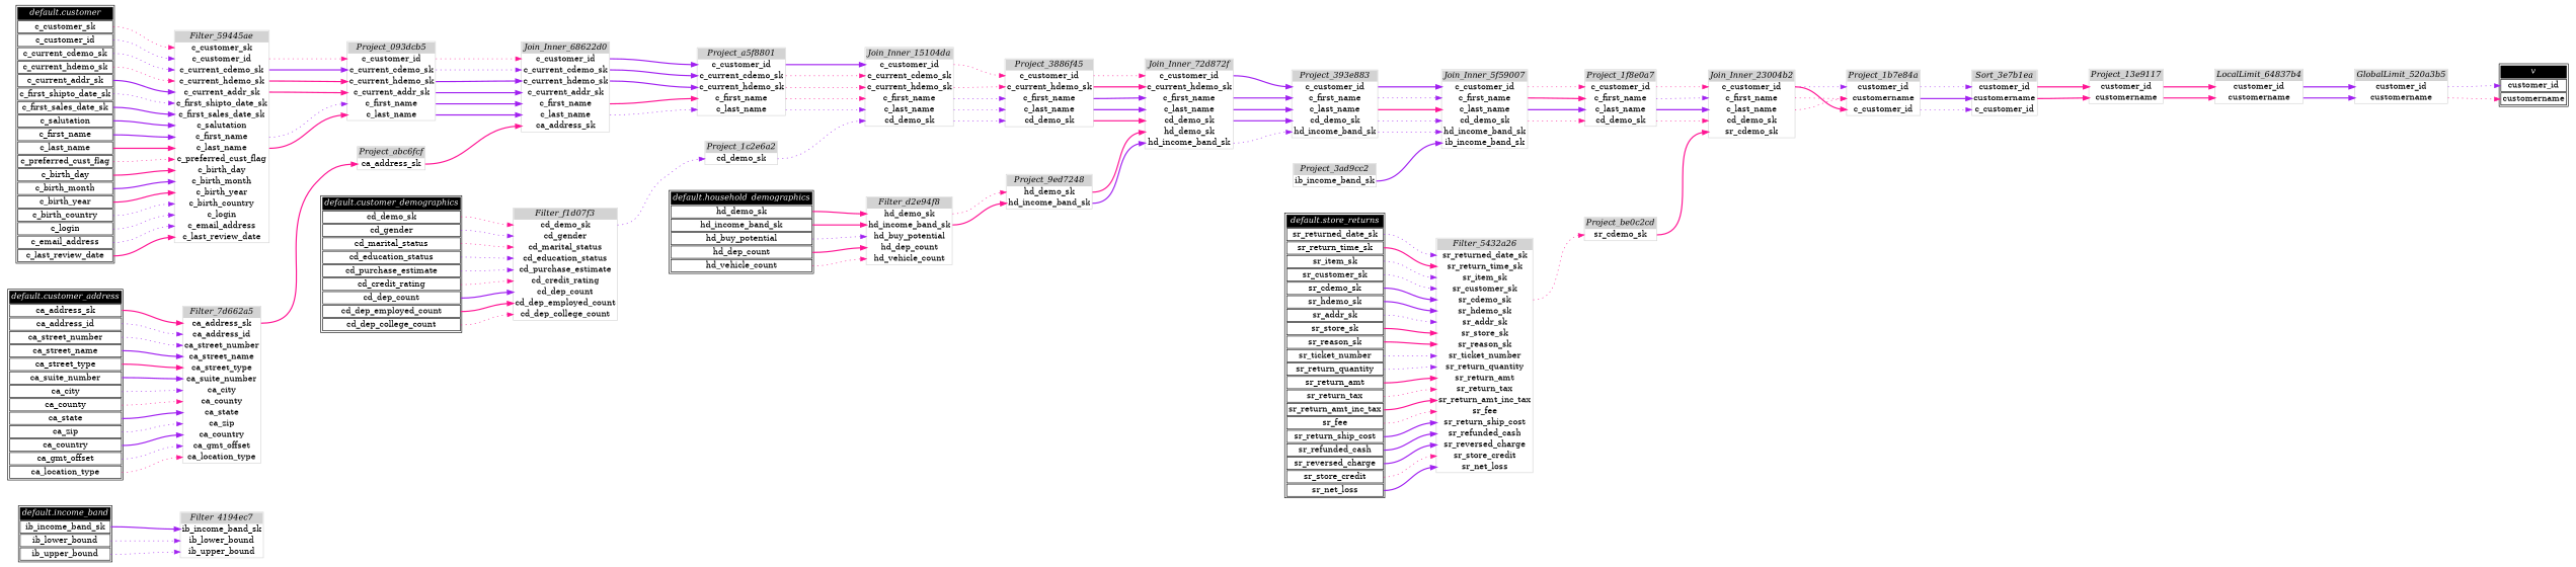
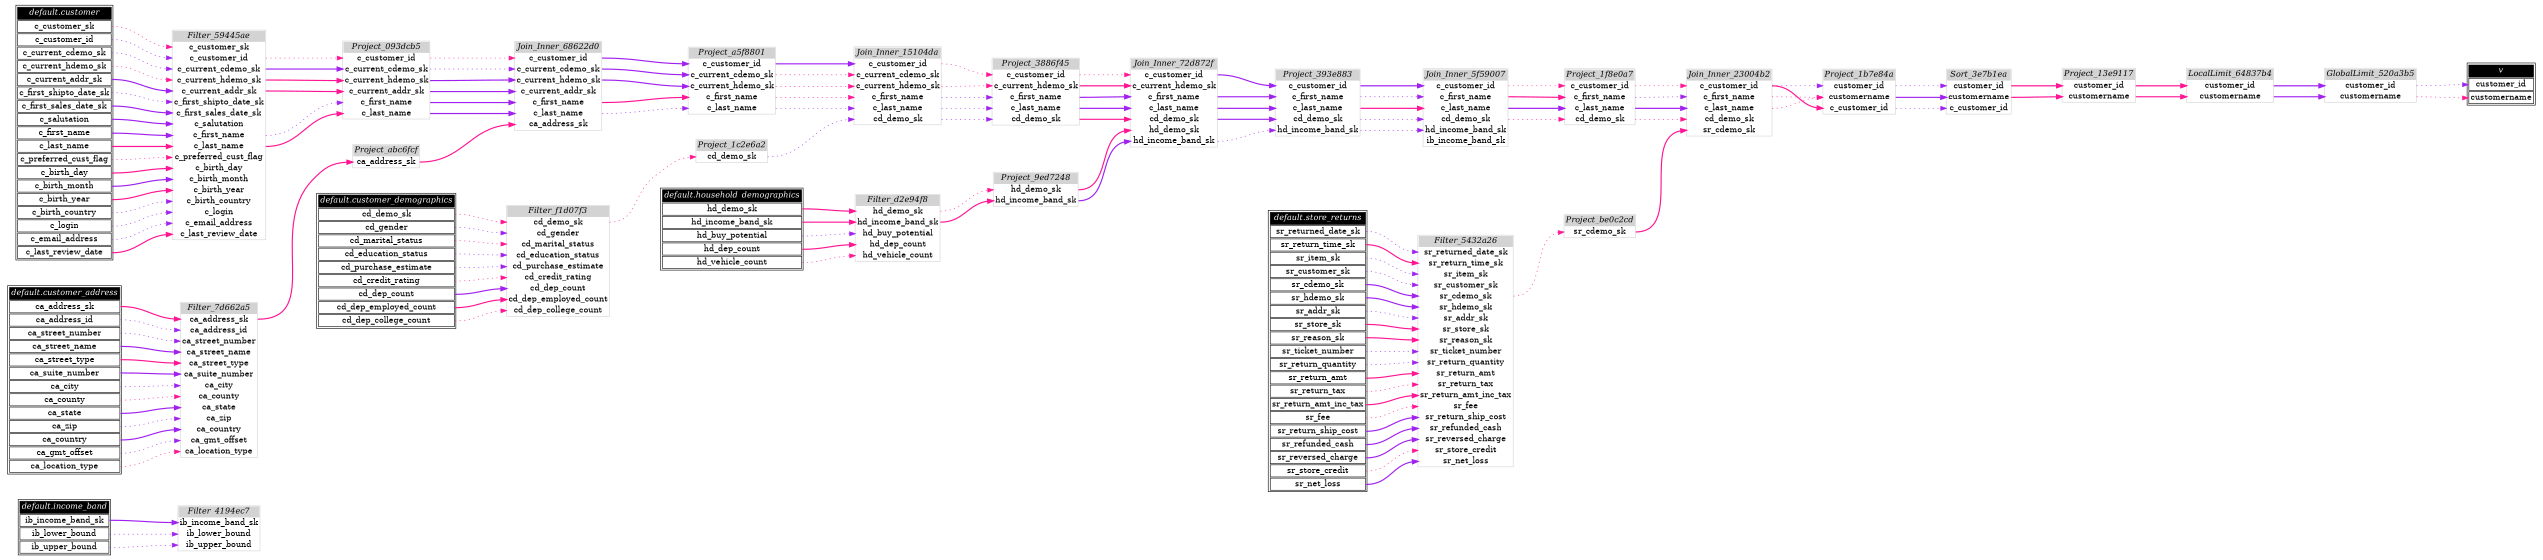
  digraph {
    fontname=Helvetica
    nodesep=0.5
    rankdir=LR
    ranksep=1
    node [shape=plaintext]
    edge [color=purple headport=0 style=bold tailport=0]
    n1 [label=< <table color="lightgray" border="1" cellborder="0" cellspacing="0">   <tr><td bgcolor="lightgray" port="nodeName"><i>Filter_4194ec7</i></td></tr>   <tr><td port="0">ib_income_band_sk</td></tr> <tr><td port="1">ib_lower_bound</td></tr> <tr><td port="2">ib_upper_bound</td></tr> </table>>]
-   n2 [label=< <table color="lightgray" border="1" cellborder="0" cellspacing="0">   <tr><td bgcolor="lightgray" port="nodeName"><i>Project_3ad9cc2</i></td></tr>   <tr><td port="0">ib_income_band_sk</td></tr> </table>>]
    n3 [label=< <table color="lightgray" border="1" cellborder="0" cellspacing="0">   <tr><td bgcolor="lightgray" port="nodeName"><i>Join_Inner_5f59007</i></td></tr>   <tr><td port="0">c_customer_id</td></tr> <tr><td port="1">c_first_name</td></tr> <tr><td port="2">c_last_name</td></tr> <tr><td port="3">cd_demo_sk</td></tr> <tr><td port="4">hd_income_band_sk</td></tr> <tr><td port="5">ib_income_band_sk</td></tr> </table>>]
    n4 [label=< <table color="lightgray" border="1" cellborder="0" cellspacing="0">   <tr><td bgcolor="lightgray" port="nodeName"><i>Filter_5432a26</i></td></tr>   <tr><td port="0">sr_returned_date_sk</td></tr> <tr><td port="1">sr_return_time_sk</td></tr> <tr><td port="2">sr_item_sk</td></tr> <tr><td port="3">sr_customer_sk</td></tr> <tr><td port="4">sr_cdemo_sk</td></tr> <tr><td port="5">sr_hdemo_sk</td></tr> <tr><td port="6">sr_addr_sk</td></tr> <tr><td port="7">sr_store_sk</td></tr> <tr><td port="8">sr_reason_sk</td></tr> <tr><td port="9">sr_ticket_number</td></tr> <tr><td port="10">sr_return_quantity</td></tr> <tr><td port="11">sr_return_amt</td></tr> <tr><td port="12">sr_return_tax</td></tr> <tr><td port="13">sr_return_amt_inc_tax</td></tr> <tr><td port="14">sr_fee</td></tr> <tr><td port="15">sr_return_ship_cost</td></tr> <tr><td port="16">sr_refunded_cash</td></tr> <tr><td port="17">sr_reversed_charge</td></tr> <tr><td port="18">sr_store_credit</td></tr> <tr><td port="19">sr_net_loss</td></tr> </table>>]
    n5 [label=< <table color="lightgray" border="1" cellborder="0" cellspacing="0">   <tr><td bgcolor="lightgray" port="nodeName"><i>Project_be0c2cd</i></td></tr>   <tr><td port="0">sr_cdemo_sk</td></tr> </table>>]
    n6 [label=< <table color="lightgray" border="1" cellborder="0" cellspacing="0">   <tr><td bgcolor="lightgray" port="nodeName"><i>Join_Inner_23004b2</i></td></tr>   <tr><td port="0">c_customer_id</td></tr> <tr><td port="1">c_first_name</td></tr> <tr><td port="2">c_last_name</td></tr> <tr><td port="3">cd_demo_sk</td></tr> <tr><td port="4">sr_cdemo_sk</td></tr> </table>>]
    n7 [label=< <table color="lightgray" border="1" cellborder="0" cellspacing="0">   <tr><td bgcolor="lightgray" port="nodeName"><i>Filter_59445ae</i></td></tr>   <tr><td port="0">c_customer_sk</td></tr> <tr><td port="1">c_customer_id</td></tr> <tr><td port="2">c_current_cdemo_sk</td></tr> <tr><td port="3">c_current_hdemo_sk</td></tr> <tr><td port="4">c_current_addr_sk</td></tr> <tr><td port="5">c_first_shipto_date_sk</td></tr> <tr><td port="6">c_first_sales_date_sk</td></tr> <tr><td port="7">c_salutation</td></tr> <tr><td port="8">c_first_name</td></tr> <tr><td port="9">c_last_name</td></tr> <tr><td port="10">c_preferred_cust_flag</td></tr> <tr><td port="11">c_birth_day</td></tr> <tr><td port="12">c_birth_month</td></tr> <tr><td port="13">c_birth_year</td></tr> <tr><td port="14">c_birth_country</td></tr> <tr><td port="15">c_login</td></tr> <tr><td port="16">c_email_address</td></tr> <tr><td port="17">c_last_review_date</td></tr> </table>>]
    n8 [label=< <table color="lightgray" border="1" cellborder="0" cellspacing="0">   <tr><td bgcolor="lightgray" port="nodeName"><i>Project_093dcb5</i></td></tr>   <tr><td port="0">c_customer_id</td></tr> <tr><td port="1">c_current_cdemo_sk</td></tr> <tr><td port="2">c_current_hdemo_sk</td></tr> <tr><td port="3">c_current_addr_sk</td></tr> <tr><td port="4">c_first_name</td></tr> <tr><td port="5">c_last_name</td></tr> </table>>]
    n9 [label=< <table color="lightgray" border="1" cellborder="0" cellspacing="0">   <tr><td bgcolor="lightgray" port="nodeName"><i>Join_Inner_68622d0</i></td></tr>   <tr><td port="0">c_customer_id</td></tr> <tr><td port="1">c_current_cdemo_sk</td></tr> <tr><td port="2">c_current_hdemo_sk</td></tr> <tr><td port="3">c_current_addr_sk</td></tr> <tr><td port="4">c_first_name</td></tr> <tr><td port="5">c_last_name</td></tr> <tr><td port="6">ca_address_sk</td></tr> </table>>]
    n10 [label=< <table color="lightgray" border="1" cellborder="0" cellspacing="0">   <tr><td bgcolor="lightgray" port="nodeName"><i>Filter_7d662a5</i></td></tr>   <tr><td port="0">ca_address_sk</td></tr> <tr><td port="1">ca_address_id</td></tr> <tr><td port="2">ca_street_number</td></tr> <tr><td port="3">ca_street_name</td></tr> <tr><td port="4">ca_street_type</td></tr> <tr><td port="5">ca_suite_number</td></tr> <tr><td port="6">ca_city</td></tr> <tr><td port="7">ca_county</td></tr> <tr><td port="8">ca_state</td></tr> <tr><td port="9">ca_zip</td></tr> <tr><td port="10">ca_country</td></tr> <tr><td port="11">ca_gmt_offset</td></tr> <tr><td port="12">ca_location_type</td></tr> </table>>]
    n11 [label=< <table color="lightgray" border="1" cellborder="0" cellspacing="0">   <tr><td bgcolor="lightgray" port="nodeName"><i>Project_abc6fcf</i></td></tr>   <tr><td port="0">ca_address_sk</td></tr> </table>>]
    n12 [label=< <table color="lightgray" border="1" cellborder="0" cellspacing="0">   <tr><td bgcolor="lightgray" port="nodeName"><i>Filter_d2e94f8</i></td></tr>   <tr><td port="0">hd_demo_sk</td></tr> <tr><td port="1">hd_income_band_sk</td></tr> <tr><td port="2">hd_buy_potential</td></tr> <tr><td port="3">hd_dep_count</td></tr> <tr><td port="4">hd_vehicle_count</td></tr> </table>>]
    n13 [label=< <table color="lightgray" border="1" cellborder="0" cellspacing="0">   <tr><td bgcolor="lightgray" port="nodeName"><i>Project_9ed7248</i></td></tr>   <tr><td port="0">hd_demo_sk</td></tr> <tr><td port="1">hd_income_band_sk</td></tr> </table>>]
    n14 [label=< <table color="lightgray" border="1" cellborder="0" cellspacing="0">   <tr><td bgcolor="lightgray" port="nodeName"><i>Join_Inner_72d872f</i></td></tr>   <tr><td port="0">c_customer_id</td></tr> <tr><td port="1">c_current_hdemo_sk</td></tr> <tr><td port="2">c_first_name</td></tr> <tr><td port="3">c_last_name</td></tr> <tr><td port="4">cd_demo_sk</td></tr> <tr><td port="5">hd_demo_sk</td></tr> <tr><td port="6">hd_income_band_sk</td></tr> </table>>]
    n15 [label=< <table color="lightgray" border="1" cellborder="0" cellspacing="0">   <tr><td bgcolor="lightgray" port="nodeName"><i>Filter_f1d07f3</i></td></tr>   <tr><td port="0">cd_demo_sk</td></tr> <tr><td port="1">cd_gender</td></tr> <tr><td port="2">cd_marital_status</td></tr> <tr><td port="3">cd_education_status</td></tr> <tr><td port="4">cd_purchase_estimate</td></tr> <tr><td port="5">cd_credit_rating</td></tr> <tr><td port="6">cd_dep_count</td></tr> <tr><td port="7">cd_dep_employed_count</td></tr> <tr><td port="8">cd_dep_college_count</td></tr> </table>>]
    n16 [label=< <table color="lightgray" border="1" cellborder="0" cellspacing="0">   <tr><td bgcolor="lightgray" port="nodeName"><i>Project_1c2e6a2</i></td></tr>   <tr><td port="0">cd_demo_sk</td></tr> </table>>]
    n17 [label=< <table color="lightgray" border="1" cellborder="0" cellspacing="0">   <tr><td bgcolor="lightgray" port="nodeName"><i>Join_Inner_15104da</i></td></tr>   <tr><td port="0">c_customer_id</td></tr> <tr><td port="1">c_current_cdemo_sk</td></tr> <tr><td port="2">c_current_hdemo_sk</td></tr> <tr><td port="3">c_first_name</td></tr> <tr><td port="4">c_last_name</td></tr> <tr><td port="5">cd_demo_sk</td></tr> </table>>]
    n18 [label=< <table color="lightgray" border="1" cellborder="0" cellspacing="0">   <tr><td bgcolor="lightgray" port="nodeName"><i>GlobalLimit_520a3b5</i></td></tr>   <tr><td port="0">customer_id</td></tr> <tr><td port="1">customername</td></tr> </table>>]
    n19 [color=black label=< <table>   <tr><td bgcolor="black" port="nodeName"><i><font color="white">v</font></i></td></tr>   <tr><td port="0">customer_id</td></tr> <tr><td port="1">customername</td></tr> </table>>]
    n20 [label=< <table color="lightgray" border="1" cellborder="0" cellspacing="0">   <tr><td bgcolor="lightgray" port="nodeName"><i>Project_3886f45</i></td></tr>   <tr><td port="0">c_customer_id</td></tr> <tr><td port="1">c_current_hdemo_sk</td></tr> <tr><td port="2">c_first_name</td></tr> <tr><td port="3">c_last_name</td></tr> <tr><td port="4">cd_demo_sk</td></tr> </table>>]
    n21 [label=< <table color="lightgray" border="1" cellborder="0" cellspacing="0">   <tr><td bgcolor="lightgray" port="nodeName"><i>Project_1b7e84a</i></td></tr>   <tr><td port="0">customer_id</td></tr> <tr><td port="1">customername</td></tr> <tr><td port="2">c_customer_id</td></tr> </table>>]
    n22 [label=< <table color="lightgray" border="1" cellborder="0" cellspacing="0">   <tr><td bgcolor="lightgray" port="nodeName"><i>Sort_3e7b1ea</i></td></tr>   <tr><td port="0">customer_id</td></tr> <tr><td port="1">customername</td></tr> <tr><td port="2">c_customer_id</td></tr> </table>>]
    n23 [label=< <table color="lightgray" border="1" cellborder="0" cellspacing="0">   <tr><td bgcolor="lightgray" port="nodeName"><i>Project_1f8e0a7</i></td></tr>   <tr><td port="0">c_customer_id</td></tr> <tr><td port="1">c_first_name</td></tr> <tr><td port="2">c_last_name</td></tr> <tr><td port="3">cd_demo_sk</td></tr> </table>>]
    n24 [label=< <table color="lightgray" border="1" cellborder="0" cellspacing="0">   <tr><td bgcolor="lightgray" port="nodeName"><i>Project_a5f8801</i></td></tr>   <tr><td port="0">c_customer_id</td></tr> <tr><td port="1">c_current_cdemo_sk</td></tr> <tr><td port="2">c_current_hdemo_sk</td></tr> <tr><td port="3">c_first_name</td></tr> <tr><td port="4">c_last_name</td></tr> </table>>]
    n25 [label=< <table color="lightgray" border="1" cellborder="0" cellspacing="0">   <tr><td bgcolor="lightgray" port="nodeName"><i>Project_393e883</i></td></tr>   <tr><td port="0">c_customer_id</td></tr> <tr><td port="1">c_first_name</td></tr> <tr><td port="2">c_last_name</td></tr> <tr><td port="3">cd_demo_sk</td></tr> <tr><td port="4">hd_income_band_sk</td></tr> </table>>]
    n26 [label=< <table color="lightgray" border="1" cellborder="0" cellspacing="0">   <tr><td bgcolor="lightgray" port="nodeName"><i>LocalLimit_64837b4</i></td></tr>   <tr><td port="0">customer_id</td></tr> <tr><td port="1">customername</td></tr> </table>>]
    n27 [label=< <table color="lightgray" border="1" cellborder="0" cellspacing="0">   <tr><td bgcolor="lightgray" port="nodeName"><i>Project_13e9117</i></td></tr>   <tr><td port="0">customer_id</td></tr> <tr><td port="1">customername</td></tr> </table>>]
    n28 [color=black label=< <table>   <tr><td bgcolor="black" port="nodeName"><i><font color="white">default.customer</font></i></td></tr>   <tr><td port="0">c_customer_sk</td></tr> <tr><td port="1">c_customer_id</td></tr> <tr><td port="2">c_current_cdemo_sk</td></tr> <tr><td port="3">c_current_hdemo_sk</td></tr> <tr><td port="4">c_current_addr_sk</td></tr> <tr><td port="5">c_first_shipto_date_sk</td></tr> <tr><td port="6">c_first_sales_date_sk</td></tr> <tr><td port="7">c_salutation</td></tr> <tr><td port="8">c_first_name</td></tr> <tr><td port="9">c_last_name</td></tr> <tr><td port="10">c_preferred_cust_flag</td></tr> <tr><td port="11">c_birth_day</td></tr> <tr><td port="12">c_birth_month</td></tr> <tr><td port="13">c_birth_year</td></tr> <tr><td port="14">c_birth_country</td></tr> <tr><td port="15">c_login</td></tr> <tr><td port="16">c_email_address</td></tr> <tr><td port="17">c_last_review_date</td></tr> </table>>]
    n29 [color=black label=< <table>   <tr><td bgcolor="black" port="nodeName"><i><font color="white">default.customer_address</font></i></td></tr>   <tr><td port="0">ca_address_sk</td></tr> <tr><td port="1">ca_address_id</td></tr> <tr><td port="2">ca_street_number</td></tr> <tr><td port="3">ca_street_name</td></tr> <tr><td port="4">ca_street_type</td></tr> <tr><td port="5">ca_suite_number</td></tr> <tr><td port="6">ca_city</td></tr> <tr><td port="7">ca_county</td></tr> <tr><td port="8">ca_state</td></tr> <tr><td port="9">ca_zip</td></tr> <tr><td port="10">ca_country</td></tr> <tr><td port="11">ca_gmt_offset</td></tr> <tr><td port="12">ca_location_type</td></tr> </table>>]
    n30 [color=black label=< <table>   <tr><td bgcolor="black" port="nodeName"><i><font color="white">default.customer_demographics</font></i></td></tr>   <tr><td port="0">cd_demo_sk</td></tr> <tr><td port="1">cd_gender</td></tr> <tr><td port="2">cd_marital_status</td></tr> <tr><td port="3">cd_education_status</td></tr> <tr><td port="4">cd_purchase_estimate</td></tr> <tr><td port="5">cd_credit_rating</td></tr> <tr><td port="6">cd_dep_count</td></tr> <tr><td port="7">cd_dep_employed_count</td></tr> <tr><td port="8">cd_dep_college_count</td></tr> </table>>]
    n31 [color=black label=< <table>   <tr><td bgcolor="black" port="nodeName"><i><font color="white">default.household_demographics</font></i></td></tr>   <tr><td port="0">hd_demo_sk</td></tr> <tr><td port="1">hd_income_band_sk</td></tr> <tr><td port="2">hd_buy_potential</td></tr> <tr><td port="3">hd_dep_count</td></tr> <tr><td port="4">hd_vehicle_count</td></tr> </table>>]
    n32 [color=black label=< <table>   <tr><td bgcolor="black" port="nodeName"><i><font color="white">default.income_band</font></i></td></tr>   <tr><td port="0">ib_income_band_sk</td></tr> <tr><td port="1">ib_lower_bound</td></tr> <tr><td port="2">ib_upper_bound</td></tr> </table>>]
    n33 [color=black label=< <table>   <tr><td bgcolor="black" port="nodeName"><i><font color="white">default.store_returns</font></i></td></tr>   <tr><td port="0">sr_returned_date_sk</td></tr> <tr><td port="1">sr_return_time_sk</td></tr> <tr><td port="2">sr_item_sk</td></tr> <tr><td port="3">sr_customer_sk</td></tr> <tr><td port="4">sr_cdemo_sk</td></tr> <tr><td port="5">sr_hdemo_sk</td></tr> <tr><td port="6">sr_addr_sk</td></tr> <tr><td port="7">sr_store_sk</td></tr> <tr><td port="8">sr_reason_sk</td></tr> <tr><td port="9">sr_ticket_number</td></tr> <tr><td port="10">sr_return_quantity</td></tr> <tr><td port="11">sr_return_amt</td></tr> <tr><td port="12">sr_return_tax</td></tr> <tr><td port="13">sr_return_amt_inc_tax</td></tr> <tr><td port="14">sr_fee</td></tr> <tr><td port="15">sr_return_ship_cost</td></tr> <tr><td port="16">sr_refunded_cash</td></tr> <tr><td port="17">sr_reversed_charge</td></tr> <tr><td port="18">sr_store_credit</td></tr> <tr><td port="19">sr_net_loss</td></tr> </table>>]
-   n2 -> n3 [headport=5]
    n3 -> n23 [color=deeppink style=dotted]
    n3 -> n23 [color=deeppink headport=1 tailport=1]
    n3 -> n23 [headport=2 tailport=2]
    n3 -> n23 [color=deeppink headport=3 style=dotted tailport=3]
    n4 -> n5 [color=deeppink style=dotted tailport=4]
    n5 -> n6 [color=deeppink headport=4]
    n6 -> n21 [style=dotted]
    n6 -> n21 [color=deeppink headport=2]
    n6 -> n21 [color=deeppink headport=1 style=dotted tailport=1]
    n6 -> n21 [color=deeppink headport=1 style=dotted tailport=2]
    n7 -> n8 [color=deeppink style=dotted tailport=1]
    n7 -> n8 [headport=1 tailport=2]
    n7 -> n8 [color=deeppink headport=2 tailport=3]
    n7 -> n8 [color=deeppink headport=3 tailport=4]
    n7 -> n8 [headport=4 style=dotted tailport=8]
    n7 -> n8 [color=deeppink headport=5 tailport=9]
    n8 -> n9 [color=deeppink style=dotted]
    n8 -> n9 [headport=1 style=dotted tailport=1]
    n8 -> n9 [headport=2 tailport=2]
    n8 -> n9 [headport=3 tailport=3]
    n8 -> n9 [headport=4 tailport=4]
    n8 -> n9 [headport=5 tailport=5]
    n9 -> n24
    n9 -> n24 [headport=1 tailport=1]
    n9 -> n24 [headport=2 tailport=2]
    n9 -> n24 [color=deeppink headport=3 tailport=4]
    n9 -> n24 [headport=4 style=dotted tailport=5]
    n10 -> n11 [color=deeppink]
    n11 -> n9 [color=deeppink headport=6]
    n12 -> n13 [color=deeppink style=dotted]
    n12 -> n13 [color=deeppink headport=1 tailport=1]
    n13 -> n14 [color=deeppink headport=5]
    n13 -> n14 [headport=6 tailport=1]
    n14 -> n25
    n14 -> n25 [headport=1 tailport=2]
    n14 -> n25 [headport=2 tailport=3]
    n14 -> n25 [headport=3 tailport=4]
    n14 -> n25 [headport=4 style=dotted tailport=6]
-   n15 -> n16 [style=dotted]
+   n15 -> n16 [color=deeppink style=dotted]
    n16 -> n17 [headport=5 style=dotted]
    n17 -> n20 [color=deeppink style=dotted]
    n17 -> n20 [color=deeppink headport=1 style=dotted tailport=2]
    n17 -> n20 [headport=2 style=dotted tailport=3]
    n17 -> n20 [headport=3 style=dotted tailport=4]
    n17 -> n20 [headport=4 style=dotted tailport=5]
    n18 -> n19 [style=dotted]
    n18 -> n19 [color=deeppink headport=1 style=dotted tailport=1]
    n20 -> n14 [color=deeppink style=dotted]
    n20 -> n14 [color=deeppink headport=1 tailport=1]
    n20 -> n14 [headport=2 tailport=2]
    n20 -> n14 [headport=3 tailport=3]
    n20 -> n14 [color=deeppink headport=4 tailport=4]
    n21 -> n22 [style=dotted]
    n21 -> n22 [headport=1 tailport=1]
    n21 -> n22 [headport=2 style=dotted tailport=2]
    n22 -> n27 [color=deeppink]
    n22 -> n27 [color=deeppink headport=1 tailport=1]
    n23 -> n6 [color=deeppink style=dotted]
    n23 -> n6 [headport=1 style=dotted tailport=1]
    n23 -> n6 [headport=2 tailport=2]
    n23 -> n6 [color=deeppink headport=3 style=dotted tailport=3]
    n24 -> n17
    n24 -> n17 [color=deeppink headport=1 style=dotted tailport=1]
    n24 -> n17 [color=deeppink headport=2 style=dotted tailport=2]
    n24 -> n17 [color=deeppink headport=3 style=dotted tailport=3]
    n24 -> n17 [headport=4 style=dotted tailport=4]
    n25 -> n3
    n25 -> n3 [headport=1 style=dotted tailport=1]
    n25 -> n3 [color=deeppink headport=2 tailport=2]
    n25 -> n3 [headport=3 style=dotted tailport=3]
    n25 -> n3 [headport=4 style=dotted tailport=4]
    n26 -> n18
    n26 -> n18 [headport=1 tailport=1]
    n27 -> n26 [color=deeppink]
    n27 -> n26 [color=deeppink headport=1 tailport=1]
    n28 -> n7 [color=deeppink style=dotted]
    n28 -> n7 [headport=1 style=dotted tailport=1]
    n28 -> n7 [color=deeppink headport=10 style=dotted tailport=10]
    n28 -> n7 [color=deeppink headport=11 tailport=11]
    n28 -> n7 [headport=12 tailport=12]
    n28 -> n7 [color=deeppink headport=13 tailport=13]
    n28 -> n7 [headport=14 style=dotted tailport=14]
    n28 -> n7 [headport=15 style=dotted tailport=15]
    n28 -> n7 [headport=16 style=dotted tailport=16]
    n28 -> n7 [color=deeppink headport=17 tailport=17]
    n28 -> n7 [headport=2 style=dotted tailport=2]
    n28 -> n7 [color=deeppink headport=3 style=dotted tailport=3]
    n28 -> n7 [headport=4 tailport=4]
    n28 -> n7 [headport=5 style=dotted tailport=5]
    n28 -> n7 [headport=6 tailport=6]
    n28 -> n7 [headport=7 tailport=7]
    n28 -> n7 [headport=8 tailport=8]
    n28 -> n7 [color=deeppink headport=9 tailport=9]
    n29 -> n10 [color=deeppink]
    n29 -> n10 [headport=1 style=dotted tailport=1]
    n29 -> n10 [headport=10 tailport=10]
    n29 -> n10 [headport=11 style=dotted tailport=11]
    n29 -> n10 [color=deeppink headport=12 style=dotted tailport=12]
    n29 -> n10 [headport=2 style=dotted tailport=2]
    n29 -> n10 [headport=3 tailport=3]
    n29 -> n10 [color=deeppink headport=4 tailport=4]
    n29 -> n10 [headport=5 tailport=5]
    n29 -> n10 [headport=6 style=dotted tailport=6]
    n29 -> n10 [color=deeppink headport=7 style=dotted tailport=7]
    n29 -> n10 [headport=8 tailport=8]
    n29 -> n10 [headport=9 style=dotted tailport=9]
    n30 -> n15 [color=deeppink style=dotted]
    n30 -> n15 [headport=1 style=dotted tailport=1]
    n30 -> n15 [color=deeppink headport=2 style=dotted tailport=2]
    n30 -> n15 [headport=3 style=dotted tailport=3]
    n30 -> n15 [headport=4 style=dotted tailport=4]
    n30 -> n15 [color=deeppink headport=5 style=dotted tailport=5]
    n30 -> n15 [headport=6 tailport=6]
    n30 -> n15 [color=deeppink headport=7 tailport=7]
    n30 -> n15 [color=deeppink headport=8 style=dotted tailport=8]
    n31 -> n12 [color=deeppink]
    n31 -> n12 [color=deeppink headport=1 tailport=1]
    n31 -> n12 [headport=2 style=dotted tailport=2]
    n31 -> n12 [color=deeppink headport=3 tailport=3]
    n31 -> n12 [color=deeppink headport=4 style=dotted tailport=4]
    n32 -> n1
    n32 -> n1 [headport=1 style=dotted tailport=1]
    n32 -> n1 [headport=2 style=dotted tailport=2]
    n33 -> n4 [style=dotted]
    n33 -> n4 [color=deeppink headport=1 tailport=1]
    n33 -> n4 [headport=10 style=dotted tailport=10]
    n33 -> n4 [color=deeppink headport=11 tailport=11]
    n33 -> n4 [color=deeppink headport=12 style=dotted tailport=12]
    n33 -> n4 [color=deeppink headport=13 tailport=13]
    n33 -> n4 [color=deeppink headport=14 style=dotted tailport=14]
    n33 -> n4 [headport=15 tailport=15]
    n33 -> n4 [headport=16 tailport=16]
    n33 -> n4 [headport=17 tailport=17]
    n33 -> n4 [color=deeppink headport=18 style=dotted tailport=18]
    n33 -> n4 [headport=19 tailport=19]
    n33 -> n4 [headport=2 style=dotted tailport=2]
    n33 -> n4 [headport=3 style=dotted tailport=3]
    n33 -> n4 [headport=4 tailport=4]
    n33 -> n4 [headport=5 tailport=5]
    n33 -> n4 [headport=6 style=dotted tailport=6]
    n33 -> n4 [color=deeppink headport=7 tailport=7]
    n33 -> n4 [color=deeppink headport=8 tailport=8]
    n33 -> n4 [headport=9 style=dotted tailport=9]
  }
